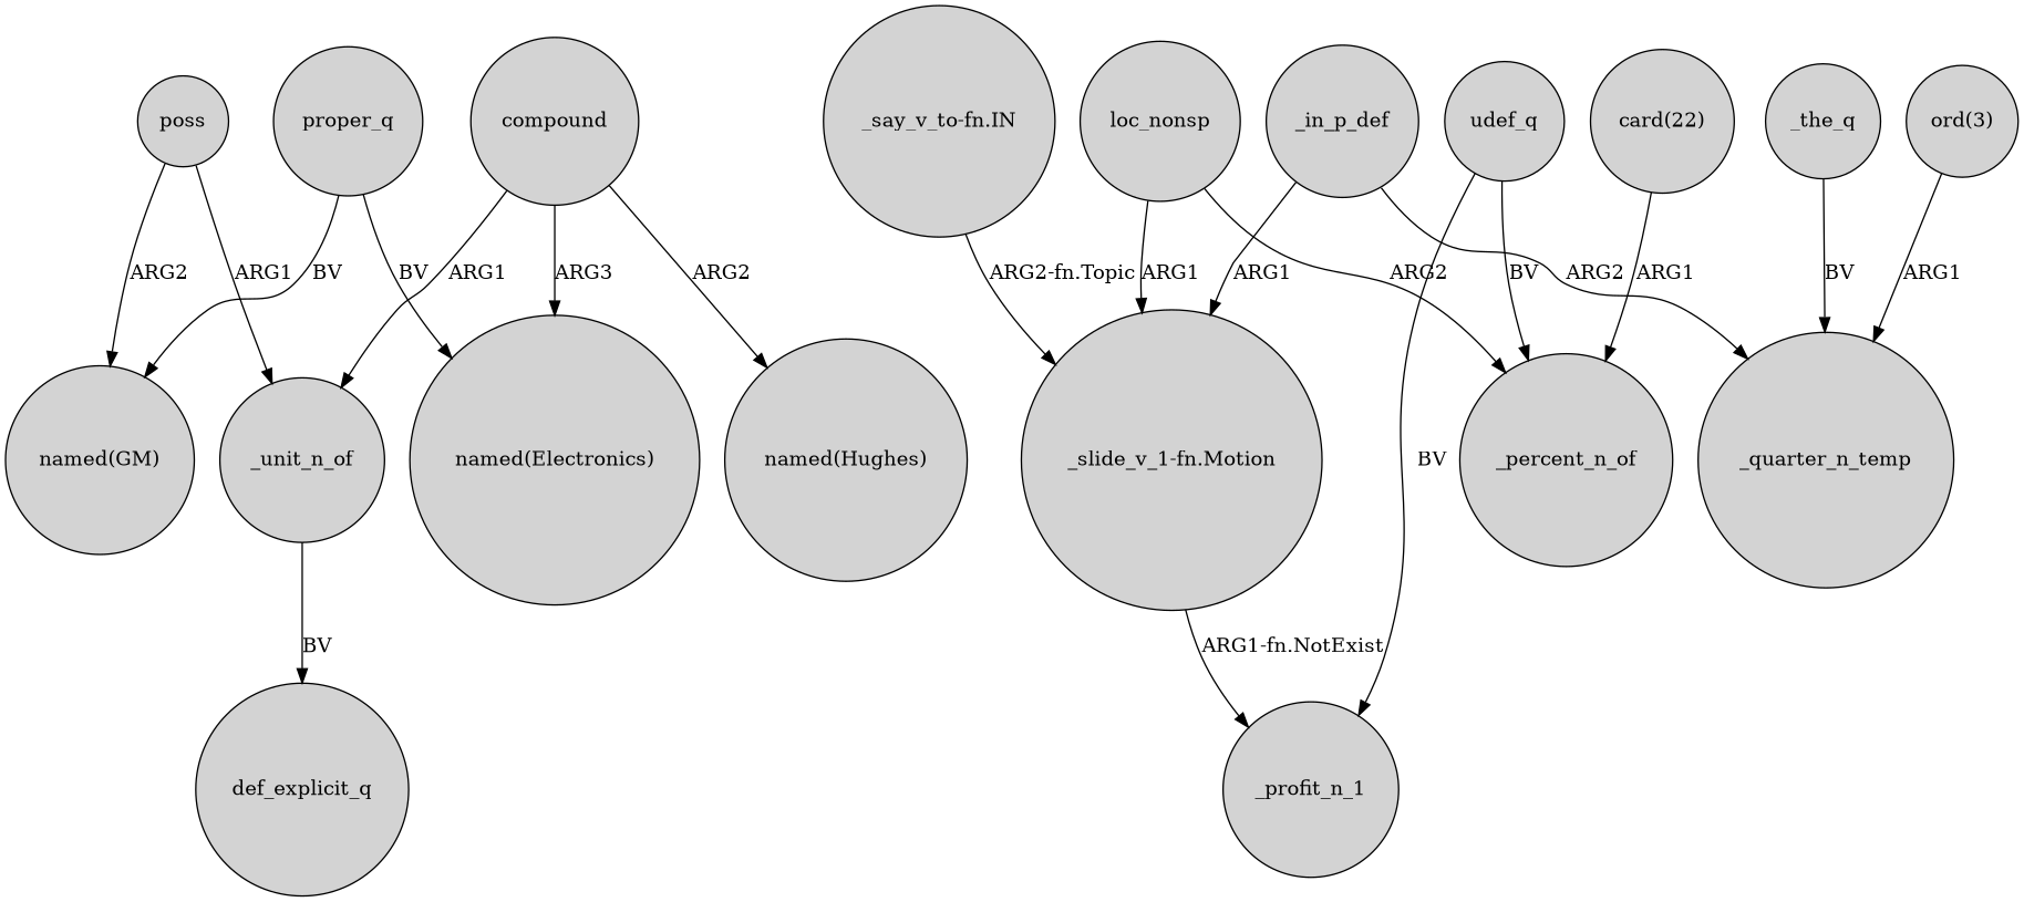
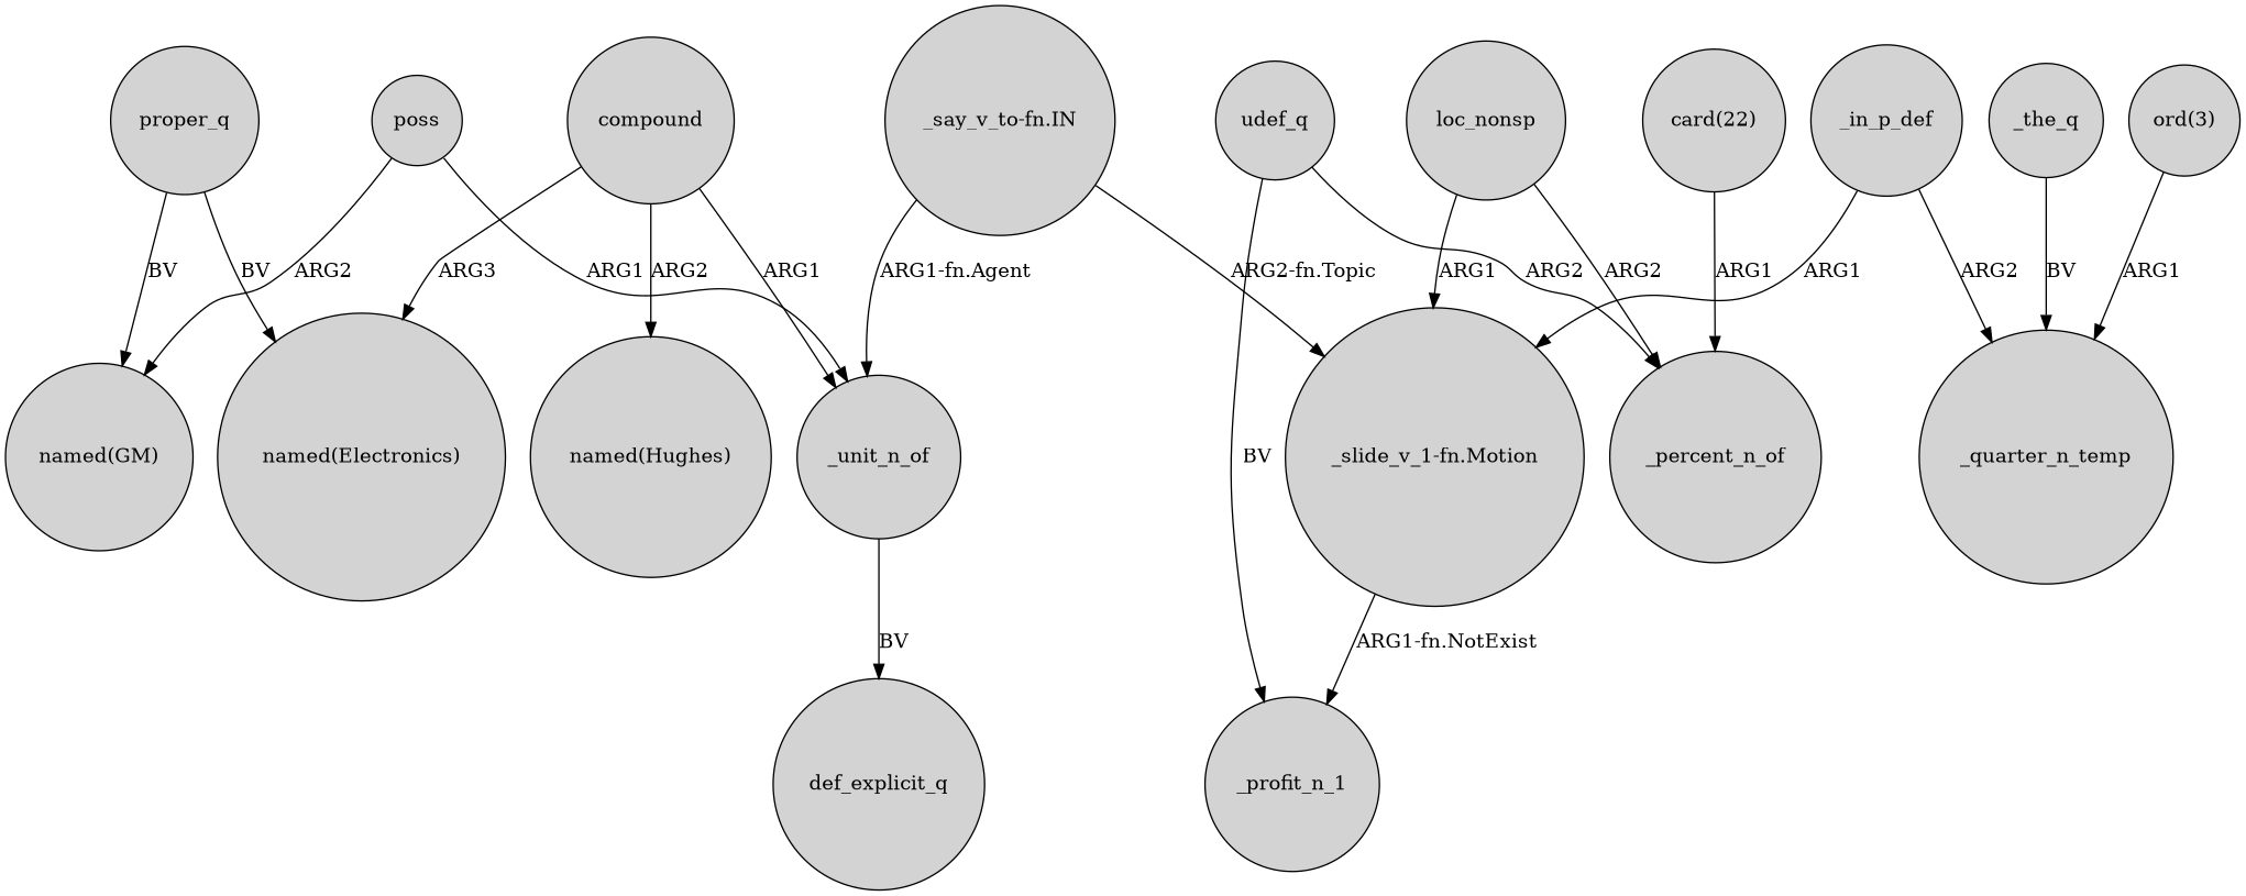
  digraph {
    node [shape=circle style=filled]
    poss
    "named(GM)"
    _unit_n_of
    def_explicit_q
    compound
    "named(Hughes)"
    "named(Electronics)"
    n8 [label=_in_p_def]
    "_slide_v_1-fn.Motion"
    _quarter_n_temp
    _profit_n_1
    _the_q
    proper_q
    loc_nonsp
    _percent_n_of
    "ord(3)"
    "_say_v_to-fn.IN"
    udef_q
    "card(22)"
    poss -> "named(GM)" [label=ARG2]
    poss -> _unit_n_of [label=ARG1]
    _unit_n_of -> def_explicit_q [label=BV]
    compound -> _unit_n_of [label=ARG1]
    compound -> "named(Hughes)" [label=ARG2]
    compound -> "named(Electronics)" [label=ARG3]
    n8 -> "_slide_v_1-fn.Motion" [label=ARG1]
    n8 -> _quarter_n_temp [label=ARG2]
    "_slide_v_1-fn.Motion" -> _profit_n_1 [label="ARG1-fn.NotExist"]
    _the_q -> _quarter_n_temp [label=BV]
    proper_q -> "named(GM)" [label=BV]
    proper_q -> "named(Electronics)" [label=BV]
    loc_nonsp -> "_slide_v_1-fn.Motion" [label=ARG1]
    loc_nonsp -> _percent_n_of [label=ARG2]
    "ord(3)" -> _quarter_n_temp [label=ARG1]
+   "_say_v_to-fn.IN" -> _unit_n_of [label="ARG1-fn.Agent"]
    "_say_v_to-fn.IN" -> "_slide_v_1-fn.Motion" [label="ARG2-fn.Topic"]
    udef_q -> _profit_n_1 [label=BV]
-   udef_q -> _percent_n_of [label=BV]
+   udef_q -> _percent_n_of [label=ARG2]
    "card(22)" -> _percent_n_of [label=ARG1]
  }
